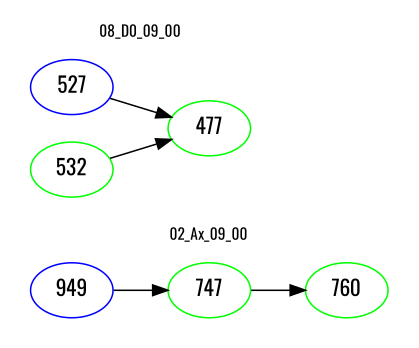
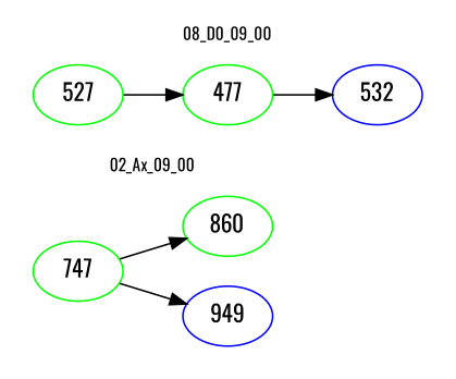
  digraph {
    fontname=Oswald
    rankdir=LR
    node [color=green fontname=Oswald]
    edge [color=black fontname=Oswald]
    n1 [color=blue label=949]
    n2 [label=747]
-   n3 [label=760]
-   n4 [color=blue label=527]
+   n3 [label=860]
+   n4 [label=527]
    n5 [label=477]
-   n6 [label=532]
+   n6 [color=blue label=532]
    subgraph cluster_1 {
      color=white
      fontsize=10
      label="02_Ax_09_00"
      n1
      n2
      n3
    }
    subgraph cluster_2 {
      color=white
      fontsize=10
      label="08_D0_09_00"
      n4
      n5
      n6
    }
-   n1 -> n2
+   n2 -> n1
    n2 -> n3
    n4 -> n5
-   n6 -> n5
+   n5 -> n6
  }
